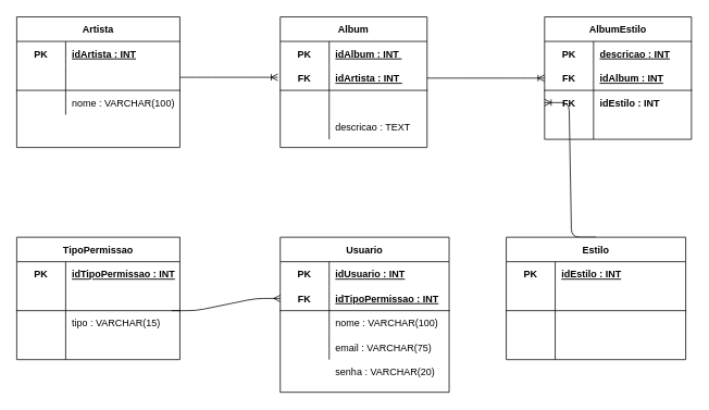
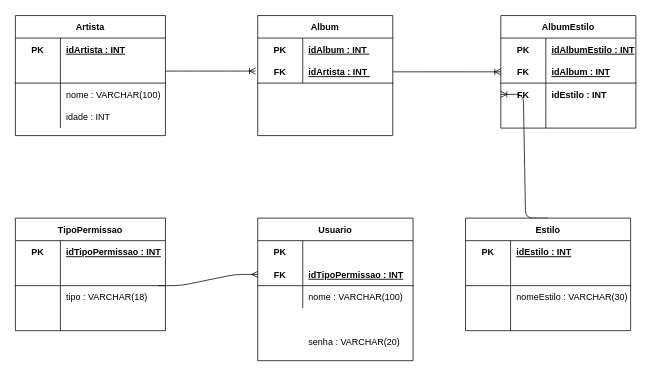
  <mxCell id="0" />
  <mxCell id="1" parent="0" />
  <mxCell id="2" value="Artista" style="shape=table;startSize=30;container=1;collapsible=1;childLayout=tableLayout;fixedRows=1;rowLines=0;fontStyle=1;align=center;resizeLast=1;" parent="1" vertex="1"><mxGeometry y="20" width="200" height="160" as="geometry" x="20" /></mxCell>
  <mxCell id="3" value="" style="shape=partialRectangle;collapsible=0;dropTarget=0;pointerEvents=0;fillColor=none;top=0;left=0;bottom=0;right=0;points=[[0,0.5],[1,0.5]];portConstraint=eastwest;" parent="2" vertex="1"><mxGeometry y="30" width="200" height="30" as="geometry" /></mxCell>
  <mxCell id="4" value="PK" style="shape=partialRectangle;connectable=0;fillColor=none;top=0;left=0;bottom=0;right=0;fontStyle=1;overflow=hidden;" parent="3" vertex="1"><mxGeometry width="60" height="30" as="geometry" /></mxCell>
  <mxCell id="5" value="idArtista : INT" style="shape=partialRectangle;connectable=0;fillColor=none;top=0;left=0;bottom=0;right=0;align=left;spacingLeft=6;fontStyle=5;overflow=hidden;" parent="3" vertex="1"><mxGeometry x="60" width="140" height="30" as="geometry" /></mxCell>
  <mxCell id="6" value="" style="shape=partialRectangle;collapsible=0;dropTarget=0;pointerEvents=0;fillColor=none;top=0;left=0;bottom=1;right=0;points=[[0,0.5],[1,0.5]];portConstraint=eastwest;" parent="2" vertex="1"><mxGeometry y="60" width="200" height="30" as="geometry" /></mxCell>
  <mxCell id="7" value="" style="shape=partialRectangle;connectable=0;fillColor=none;top=0;left=0;bottom=0;right=0;fontStyle=1;overflow=hidden;" parent="6" vertex="1"><mxGeometry width="60" height="30" as="geometry" /></mxCell>
  <mxCell id="8" value="" style="shape=partialRectangle;connectable=0;fillColor=none;top=0;left=0;bottom=0;right=0;align=left;spacingLeft=6;fontStyle=5;overflow=hidden;" parent="6" vertex="1"><mxGeometry x="60" width="140" height="30" as="geometry" /></mxCell>
  <mxCell id="9" value="" style="shape=partialRectangle;collapsible=0;dropTarget=0;pointerEvents=0;fillColor=none;top=0;left=0;bottom=0;right=0;points=[[0,0.5],[1,0.5]];portConstraint=eastwest;" parent="2" vertex="1"><mxGeometry y="90" width="200" height="30" as="geometry" /></mxCell>
  <mxCell id="10" value="" style="shape=partialRectangle;connectable=0;fillColor=none;top=0;left=0;bottom=0;right=0;editable=1;overflow=hidden;" parent="9" vertex="1"><mxGeometry width="60" height="30" as="geometry" /></mxCell>
  <mxCell id="11" value="nome : VARCHAR(100)" style="shape=partialRectangle;connectable=0;fillColor=none;top=0;left=0;bottom=0;right=0;align=left;spacingLeft=6;overflow=hidden;" parent="9" vertex="1"><mxGeometry x="60" width="140" height="30" as="geometry" /></mxCell>
  <mxCell id="12" value="" style="shape=partialRectangle;collapsible=0;dropTarget=0;pointerEvents=0;fillColor=none;top=0;left=0;bottom=0;right=0;points=[[0,0.5],[1,0.5]];portConstraint=eastwest;" parent="2" vertex="1"><mxGeometry y="120" width="200" height="30" as="geometry" /></mxCell>
  <mxCell id="13" value="" style="shape=partialRectangle;connectable=0;fillColor=none;top=0;left=0;bottom=0;right=0;editable=1;overflow=hidden;" parent="12" vertex="1"><mxGeometry width="60" height="30" as="geometry" /></mxCell>
+ <mxCell id="14" value="idade : INT" style="shape=partialRectangle;connectable=0;fillColor=none;top=0;left=0;bottom=0;right=0;align=left;spacingLeft=6;overflow=hidden;" parent="12" vertex="1"><mxGeometry x="60" width="140" height="30" as="geometry" /></mxCell>
  <mxCell id="15" value="Album" style="shape=table;startSize=30;container=1;collapsible=1;childLayout=tableLayout;fixedRows=1;rowLines=0;fontStyle=1;align=center;resizeLast=1;" parent="1" vertex="1"><mxGeometry x="343" y="20" width="180" height="160" as="geometry" /></mxCell>
  <mxCell id="16" value="" style="shape=partialRectangle;collapsible=0;dropTarget=0;pointerEvents=0;fillColor=none;top=0;left=0;bottom=0;right=0;points=[[0,0.5],[1,0.5]];portConstraint=eastwest;" parent="15" vertex="1"><mxGeometry y="30" width="180" height="30" as="geometry" /></mxCell>
  <mxCell id="17" value="PK" style="shape=partialRectangle;connectable=0;fillColor=none;top=0;left=0;bottom=0;right=0;fontStyle=1;overflow=hidden;" parent="16" vertex="1"><mxGeometry width="60" height="30" as="geometry" /></mxCell>
  <mxCell id="18" value="idAlbum : INT " style="shape=partialRectangle;connectable=0;fillColor=none;top=0;left=0;bottom=0;right=0;align=left;spacingLeft=6;fontStyle=5;overflow=hidden;" parent="16" vertex="1"><mxGeometry x="60" width="120" height="30" as="geometry" /></mxCell>
  <mxCell id="19" value="" style="shape=partialRectangle;collapsible=0;dropTarget=0;pointerEvents=0;fillColor=none;top=0;left=0;bottom=1;right=0;points=[[0,0.5],[1,0.5]];portConstraint=eastwest;" parent="15" vertex="1"><mxGeometry y="60" width="180" height="30" as="geometry" /></mxCell>
  <mxCell id="20" value="FK" style="shape=partialRectangle;connectable=0;fillColor=none;top=0;left=0;bottom=0;right=0;fontStyle=1;overflow=hidden;" parent="19" vertex="1"><mxGeometry width="60" height="30" as="geometry" /></mxCell>
  <mxCell id="21" value="idArtista : INT " style="shape=partialRectangle;connectable=0;fillColor=none;top=0;left=0;bottom=0;right=0;align=left;spacingLeft=6;fontStyle=5;overflow=hidden;" parent="19" vertex="1"><mxGeometry x="60" width="120" height="30" as="geometry" /></mxCell>
  <mxCell id="22" value="" style="shape=partialRectangle;collapsible=0;dropTarget=0;pointerEvents=0;fillColor=none;top=0;left=0;bottom=0;right=0;points=[[0,0.5],[1,0.5]];portConstraint=eastwest;" parent="15" vertex="1"><mxGeometry y="90" width="180" height="30" as="geometry" /></mxCell>
  <mxCell id="23" value="" style="shape=partialRectangle;connectable=0;fillColor=none;top=0;left=0;bottom=0;right=0;editable=1;overflow=hidden;" parent="22" vertex="1"><mxGeometry width="60" height="30" as="geometry" /></mxCell>
  <mxCell id="24" value="" style="shape=partialRectangle;collapsible=0;dropTarget=0;pointerEvents=0;fillColor=none;top=0;left=0;bottom=0;right=0;points=[[0,0.5],[1,0.5]];portConstraint=eastwest;" parent="15" vertex="1"><mxGeometry y="120" width="180" height="30" as="geometry" /></mxCell>
  <mxCell id="25" value="" style="shape=partialRectangle;connectable=0;fillColor=none;top=0;left=0;bottom=0;right=0;editable=1;overflow=hidden;" parent="24" vertex="1"><mxGeometry width="60" height="30" as="geometry" /></mxCell>
- <mxCell id="26" value="descricao : TEXT" style="shape=partialRectangle;connectable=0;fillColor=none;top=0;left=0;bottom=0;right=0;align=left;spacingLeft=6;overflow=hidden;" parent="24" vertex="1"><mxGeometry x="60" width="120" height="30" as="geometry" /></mxCell>
  <mxCell id="27" value="AlbumEstilo" style="shape=table;startSize=30;container=1;collapsible=1;childLayout=tableLayout;fixedRows=1;rowLines=0;fontStyle=1;align=center;resizeLast=1;" parent="1" vertex="1"><mxGeometry x="667" y="20" width="180" height="150" as="geometry" /></mxCell>
  <mxCell id="28" value="" style="shape=partialRectangle;collapsible=0;dropTarget=0;pointerEvents=0;fillColor=none;top=0;left=0;bottom=0;right=0;points=[[0,0.5],[1,0.5]];portConstraint=eastwest;" parent="27" vertex="1"><mxGeometry y="30" width="180" height="30" as="geometry" /></mxCell>
  <mxCell id="29" value="PK" style="shape=partialRectangle;connectable=0;fillColor=none;top=0;left=0;bottom=0;right=0;fontStyle=1;overflow=hidden;" parent="28" vertex="1"><mxGeometry width="60" height="30" as="geometry" /></mxCell>
- <mxCell id="30" value="descricao : INT" style="shape=partialRectangle;connectable=0;fillColor=none;top=0;left=0;bottom=0;right=0;align=left;spacingLeft=6;fontStyle=5;overflow=hidden;" parent="28" vertex="1"><mxGeometry x="60" width="120" height="30" as="geometry" /></mxCell>
+ <mxCell id="30" value="idAlbumEstilo : INT" style="shape=partialRectangle;connectable=0;fillColor=none;top=0;left=0;bottom=0;right=0;align=left;spacingLeft=6;fontStyle=5;overflow=hidden;" parent="28" vertex="1"><mxGeometry x="60" width="120" height="30" as="geometry" /></mxCell>
  <mxCell id="31" value="" style="shape=partialRectangle;collapsible=0;dropTarget=0;pointerEvents=0;fillColor=none;top=0;left=0;bottom=1;right=0;points=[[0,0.5],[1,0.5]];portConstraint=eastwest;" parent="27" vertex="1"><mxGeometry y="60" width="180" height="30" as="geometry" /></mxCell>
  <mxCell id="32" value="FK" style="shape=partialRectangle;connectable=0;fillColor=none;top=0;left=0;bottom=0;right=0;fontStyle=1;overflow=hidden;" parent="31" vertex="1"><mxGeometry width="60" height="30" as="geometry" /></mxCell>
  <mxCell id="33" value="idAlbum : INT" style="shape=partialRectangle;connectable=0;fillColor=none;top=0;left=0;bottom=0;right=0;align=left;spacingLeft=6;fontStyle=5;overflow=hidden;" parent="31" vertex="1"><mxGeometry x="60" width="120" height="30" as="geometry" /></mxCell>
  <mxCell id="34" value="" style="shape=partialRectangle;collapsible=0;dropTarget=0;pointerEvents=0;fillColor=none;top=0;left=0;bottom=0;right=0;points=[[0,0.5],[1,0.5]];portConstraint=eastwest;" parent="27" vertex="1"><mxGeometry y="90" width="180" height="30" as="geometry" /></mxCell>
  <mxCell id="35" value="FK" style="shape=partialRectangle;connectable=0;fillColor=none;top=0;left=0;bottom=0;right=0;editable=1;overflow=hidden;fontStyle=1" parent="34" vertex="1"><mxGeometry width="60" height="30" as="geometry" /></mxCell>
  <mxCell id="36" value="idEstilo : INT" style="shape=partialRectangle;connectable=0;fillColor=none;top=0;left=0;bottom=0;right=0;align=left;spacingLeft=6;overflow=hidden;fontStyle=1" parent="34" vertex="1"><mxGeometry x="60" width="120" height="30" as="geometry" /></mxCell>
  <mxCell id="37" value="" style="shape=partialRectangle;collapsible=0;dropTarget=0;pointerEvents=0;fillColor=none;top=0;left=0;bottom=0;right=0;points=[[0,0.5],[1,0.5]];portConstraint=eastwest;" parent="27" vertex="1"><mxGeometry y="120" width="180" height="30" as="geometry" /></mxCell>
  <mxCell id="38" value="" style="shape=partialRectangle;connectable=0;fillColor=none;top=0;left=0;bottom=0;right=0;editable=1;overflow=hidden;" parent="37" vertex="1"><mxGeometry width="60" height="30" as="geometry" /></mxCell>
  <mxCell id="39" value="" style="shape=partialRectangle;connectable=0;fillColor=none;top=0;left=0;bottom=0;right=0;align=left;spacingLeft=6;overflow=hidden;" parent="37" vertex="1"><mxGeometry x="60" width="120" height="30" as="geometry" /></mxCell>
  <mxCell id="40" value="" style="edgeStyle=entityRelationEdgeStyle;fontSize=12;html=1;endArrow=ERoneToMany;exitX=0.5;exitY=0;exitDx=0;exitDy=0;entryX=0;entryY=0.5;entryDx=0;entryDy=0;" parent="1" source="71" target="34" edge="1"><mxGeometry width="100" height="100" relative="1" as="geometry"><mxPoint x="530" y="280" as="sourcePoint" /><mxPoint x="630" y="180" as="targetPoint" /></mxGeometry></mxCell>
  <mxCell id="41" value="" style="edgeStyle=entityRelationEdgeStyle;fontSize=12;html=1;endArrow=ERoneToMany;exitX=1;exitY=0.5;exitDx=0;exitDy=0;entryX=0;entryY=0.5;entryDx=0;entryDy=0;" parent="1" source="19" target="31" edge="1"><mxGeometry width="100" height="100" relative="1" as="geometry"><mxPoint x="530" y="280" as="sourcePoint" /><mxPoint x="630" y="180" as="targetPoint" /></mxGeometry></mxCell>
  <mxCell id="42" value="" style="edgeStyle=entityRelationEdgeStyle;fontSize=12;html=1;endArrow=ERoneToMany;" parent="1" edge="1"><mxGeometry width="100" height="100" relative="1" as="geometry"><mxPoint x="220" y="94" as="sourcePoint" /><mxPoint x="340" y="94" as="targetPoint" /></mxGeometry></mxCell>
  <mxCell id="43" value="TipoPermissao" style="shape=table;startSize=30;container=1;collapsible=1;childLayout=tableLayout;fixedRows=1;rowLines=0;fontStyle=1;align=center;resizeLast=1;" parent="1" vertex="1"><mxGeometry y="290" width="200" height="150" as="geometry" x="20" /></mxCell>
  <mxCell id="44" value="" style="shape=partialRectangle;collapsible=0;dropTarget=0;pointerEvents=0;fillColor=none;top=0;left=0;bottom=0;right=0;points=[[0,0.5],[1,0.5]];portConstraint=eastwest;" parent="43" vertex="1"><mxGeometry y="30" width="200" height="30" as="geometry" /></mxCell>
  <mxCell id="45" value="PK" style="shape=partialRectangle;connectable=0;fillColor=none;top=0;left=0;bottom=0;right=0;fontStyle=1;overflow=hidden;" parent="44" vertex="1"><mxGeometry width="60" height="30" as="geometry" /></mxCell>
  <mxCell id="46" value="idTipoPermissao : INT" style="shape=partialRectangle;connectable=0;fillColor=none;top=0;left=0;bottom=0;right=0;align=left;spacingLeft=6;fontStyle=5;overflow=hidden;" parent="44" vertex="1"><mxGeometry x="60" width="140" height="30" as="geometry" /></mxCell>
  <mxCell id="47" value="" style="shape=partialRectangle;collapsible=0;dropTarget=0;pointerEvents=0;fillColor=none;top=0;left=0;bottom=1;right=0;points=[[0,0.5],[1,0.5]];portConstraint=eastwest;" parent="43" vertex="1"><mxGeometry y="60" width="200" height="30" as="geometry" /></mxCell>
  <mxCell id="48" value="" style="shape=partialRectangle;connectable=0;fillColor=none;top=0;left=0;bottom=0;right=0;fontStyle=1;overflow=hidden;" parent="47" vertex="1"><mxGeometry width="60" height="30" as="geometry" /></mxCell>
  <mxCell id="49" value="" style="shape=partialRectangle;connectable=0;fillColor=none;top=0;left=0;bottom=0;right=0;align=left;spacingLeft=6;fontStyle=5;overflow=hidden;" parent="47" vertex="1"><mxGeometry x="60" width="140" height="30" as="geometry" /></mxCell>
  <mxCell id="50" value="" style="shape=partialRectangle;collapsible=0;dropTarget=0;pointerEvents=0;fillColor=none;top=0;left=0;bottom=0;right=0;points=[[0,0.5],[1,0.5]];portConstraint=eastwest;" parent="43" vertex="1"><mxGeometry y="90" width="200" height="30" as="geometry" /></mxCell>
  <mxCell id="51" value="" style="shape=partialRectangle;connectable=0;fillColor=none;top=0;left=0;bottom=0;right=0;editable=1;overflow=hidden;" parent="50" vertex="1"><mxGeometry width="60" height="30" as="geometry" /></mxCell>
- <mxCell id="52" value="tipo : VARCHAR(15)" style="shape=partialRectangle;connectable=0;fillColor=none;top=0;left=0;bottom=0;right=0;align=left;spacingLeft=6;overflow=hidden;" parent="50" vertex="1"><mxGeometry x="60" width="140" height="30" as="geometry" /></mxCell>
+ <mxCell id="52" value="tipo : VARCHAR(18)" style="shape=partialRectangle;connectable=0;fillColor=none;top=0;left=0;bottom=0;right=0;align=left;spacingLeft=6;overflow=hidden;" parent="50" vertex="1"><mxGeometry x="60" width="140" height="30" as="geometry" /></mxCell>
  <mxCell id="53" value="" style="shape=partialRectangle;collapsible=0;dropTarget=0;pointerEvents=0;fillColor=none;top=0;left=0;bottom=0;right=0;points=[[0,0.5],[1,0.5]];portConstraint=eastwest;" parent="43" vertex="1"><mxGeometry y="120" width="200" height="30" as="geometry" /></mxCell>
  <mxCell id="54" value="" style="shape=partialRectangle;connectable=0;fillColor=none;top=0;left=0;bottom=0;right=0;editable=1;overflow=hidden;" parent="53" vertex="1"><mxGeometry width="60" height="30" as="geometry" /></mxCell>
  <mxCell id="55" value="" style="shape=partialRectangle;connectable=0;fillColor=none;top=0;left=0;bottom=0;right=0;align=left;spacingLeft=6;overflow=hidden;" parent="53" vertex="1"><mxGeometry x="60" width="140" height="30" as="geometry" /></mxCell>
  <mxCell id="56" value="senha : VARCHAR(20)" style="shape=partialRectangle;connectable=0;fillColor=none;top=0;left=0;bottom=0;right=0;align=left;spacingLeft=6;overflow=hidden;" parent="1" vertex="1"><mxGeometry x="403" y="440" width="137" height="30" as="geometry" /></mxCell>
  <mxCell id="57" value="Usuario" style="shape=table;startSize=30;container=1;collapsible=1;childLayout=tableLayout;fixedRows=1;rowLines=0;fontStyle=1;align=center;resizeLast=1;" parent="1" vertex="1"><mxGeometry x="343" y="290" width="207" height="190" as="geometry" /></mxCell>
  <mxCell id="58" value="" style="shape=partialRectangle;collapsible=0;dropTarget=0;pointerEvents=0;fillColor=none;top=0;left=0;bottom=0;right=0;points=[[0,0.5],[1,0.5]];portConstraint=eastwest;" parent="57" vertex="1"><mxGeometry y="30" width="207" height="30" as="geometry" /></mxCell>
  <mxCell id="59" value="PK" style="shape=partialRectangle;connectable=0;fillColor=none;top=0;left=0;bottom=0;right=0;fontStyle=1;overflow=hidden;" parent="58" vertex="1"><mxGeometry width="60" height="30" as="geometry" /></mxCell>
- <mxCell id="60" value="idUsuario : INT" style="shape=partialRectangle;connectable=0;fillColor=none;top=0;left=0;bottom=0;right=0;align=left;spacingLeft=6;fontStyle=5;overflow=hidden;" parent="58" vertex="1"><mxGeometry x="60" width="147" height="30" as="geometry" /></mxCell>
  <mxCell id="61" value="" style="shape=partialRectangle;collapsible=0;dropTarget=0;pointerEvents=0;fillColor=none;top=0;left=0;bottom=1;right=0;points=[[0,0.5],[1,0.5]];portConstraint=eastwest;" parent="57" vertex="1"><mxGeometry y="60" width="207" height="30" as="geometry" /></mxCell>
  <mxCell id="62" value="FK" style="shape=partialRectangle;connectable=0;fillColor=none;top=0;left=0;bottom=0;right=0;fontStyle=1;overflow=hidden;" parent="61" vertex="1"><mxGeometry width="60" height="30" as="geometry" /></mxCell>
  <mxCell id="63" value="idTipoPermissao : INT" style="shape=partialRectangle;connectable=0;fillColor=none;top=0;left=0;bottom=0;right=0;align=left;spacingLeft=6;fontStyle=5;overflow=hidden;" parent="61" vertex="1"><mxGeometry x="60" width="147" height="30" as="geometry" /></mxCell>
  <mxCell id="64" value="" style="shape=partialRectangle;collapsible=0;dropTarget=0;pointerEvents=0;fillColor=none;top=0;left=0;bottom=0;right=0;points=[[0,0.5],[1,0.5]];portConstraint=eastwest;" parent="57" vertex="1"><mxGeometry y="90" width="207" height="30" as="geometry" /></mxCell>
  <mxCell id="65" value="" style="shape=partialRectangle;connectable=0;fillColor=none;top=0;left=0;bottom=0;right=0;editable=1;overflow=hidden;" parent="64" vertex="1"><mxGeometry width="60" height="30" as="geometry" /></mxCell>
  <mxCell id="66" value="nome : VARCHAR(100)" style="shape=partialRectangle;connectable=0;fillColor=none;top=0;left=0;bottom=0;right=0;align=left;spacingLeft=6;overflow=hidden;" parent="64" vertex="1"><mxGeometry x="60" width="147" height="30" as="geometry" /></mxCell>
  <mxCell id="67" value="" style="shape=partialRectangle;collapsible=0;dropTarget=0;pointerEvents=0;fillColor=none;top=0;left=0;bottom=0;right=0;points=[[0,0.5],[1,0.5]];portConstraint=eastwest;" parent="57" vertex="1"><mxGeometry y="120" width="207" height="30" as="geometry" /></mxCell>
  <mxCell id="68" value="" style="shape=partialRectangle;connectable=0;fillColor=none;top=0;left=0;bottom=0;right=0;editable=1;overflow=hidden;" parent="67" vertex="1"><mxGeometry width="60" height="30" as="geometry" /></mxCell>
- <mxCell id="69" value="email : VARCHAR(75)" style="shape=partialRectangle;connectable=0;fillColor=none;top=0;left=0;bottom=0;right=0;align=left;spacingLeft=6;overflow=hidden;" parent="67" vertex="1"><mxGeometry x="60" width="147" height="30" as="geometry" /></mxCell>
  <mxCell id="70" value="" style="edgeStyle=entityRelationEdgeStyle;fontSize=12;html=1;endArrow=ERmany;entryX=0;entryY=0.5;entryDx=0;entryDy=0;" parent="1" target="61" edge="1"><mxGeometry width="100" height="100" relative="1" as="geometry"><mxPoint x="210" y="380" as="sourcePoint" /><mxPoint x="310" y="280" as="targetPoint" /></mxGeometry></mxCell>
  <mxCell id="71" value="Estilo" style="shape=table;startSize=30;container=1;collapsible=1;childLayout=tableLayout;fixedRows=1;rowLines=0;fontStyle=1;align=center;resizeLast=1;" parent="1" vertex="1"><mxGeometry x="620" y="290" width="220" height="150" as="geometry" /></mxCell>
  <mxCell id="72" value="" style="shape=partialRectangle;collapsible=0;dropTarget=0;pointerEvents=0;fillColor=none;top=0;left=0;bottom=0;right=0;points=[[0,0.5],[1,0.5]];portConstraint=eastwest;" parent="71" vertex="1"><mxGeometry y="30" width="220" height="30" as="geometry" /></mxCell>
  <mxCell id="73" value="PK" style="shape=partialRectangle;connectable=0;fillColor=none;top=0;left=0;bottom=0;right=0;fontStyle=1;overflow=hidden;" parent="72" vertex="1"><mxGeometry width="60" height="30" as="geometry" /></mxCell>
  <mxCell id="74" value="idEstilo : INT" style="shape=partialRectangle;connectable=0;fillColor=none;top=0;left=0;bottom=0;right=0;align=left;spacingLeft=6;fontStyle=5;overflow=hidden;" parent="72" vertex="1"><mxGeometry x="60" width="160" height="30" as="geometry" /></mxCell>
  <mxCell id="75" value="" style="shape=partialRectangle;collapsible=0;dropTarget=0;pointerEvents=0;fillColor=none;top=0;left=0;bottom=1;right=0;points=[[0,0.5],[1,0.5]];portConstraint=eastwest;" parent="71" vertex="1"><mxGeometry y="60" width="220" height="30" as="geometry" /></mxCell>
  <mxCell id="76" value="" style="shape=partialRectangle;connectable=0;fillColor=none;top=0;left=0;bottom=0;right=0;fontStyle=1;overflow=hidden;" parent="75" vertex="1"><mxGeometry width="60" height="30" as="geometry" /></mxCell>
  <mxCell id="77" value="" style="shape=partialRectangle;connectable=0;fillColor=none;top=0;left=0;bottom=0;right=0;align=left;spacingLeft=6;fontStyle=5;overflow=hidden;" parent="75" vertex="1"><mxGeometry x="60" width="160" height="30" as="geometry" /></mxCell>
  <mxCell id="78" value="" style="shape=partialRectangle;collapsible=0;dropTarget=0;pointerEvents=0;fillColor=none;top=0;left=0;bottom=0;right=0;points=[[0,0.5],[1,0.5]];portConstraint=eastwest;" parent="71" vertex="1"><mxGeometry y="90" width="220" height="30" as="geometry" /></mxCell>
  <mxCell id="79" value="" style="shape=partialRectangle;connectable=0;fillColor=none;top=0;left=0;bottom=0;right=0;editable=1;overflow=hidden;" parent="78" vertex="1"><mxGeometry width="60" height="30" as="geometry" /></mxCell>
+ <mxCell id="80" value="nomeEstilo : VARCHAR(30)" style="shape=partialRectangle;connectable=0;fillColor=none;top=0;left=0;bottom=0;right=0;align=left;spacingLeft=6;overflow=hidden;" parent="78" vertex="1"><mxGeometry x="60" width="160" height="30" as="geometry" /></mxCell>
  <mxCell id="81" value="" style="shape=partialRectangle;collapsible=0;dropTarget=0;pointerEvents=0;fillColor=none;top=0;left=0;bottom=0;right=0;points=[[0,0.5],[1,0.5]];portConstraint=eastwest;" parent="71" vertex="1"><mxGeometry y="120" width="220" height="30" as="geometry" /></mxCell>
  <mxCell id="82" value="" style="shape=partialRectangle;connectable=0;fillColor=none;top=0;left=0;bottom=0;right=0;editable=1;overflow=hidden;" parent="81" vertex="1"><mxGeometry width="60" height="30" as="geometry" /></mxCell>
  <mxCell id="83" value="" style="shape=partialRectangle;connectable=0;fillColor=none;top=0;left=0;bottom=0;right=0;align=left;spacingLeft=6;overflow=hidden;" parent="81" vertex="1"><mxGeometry x="60" width="160" height="30" as="geometry" /></mxCell>
